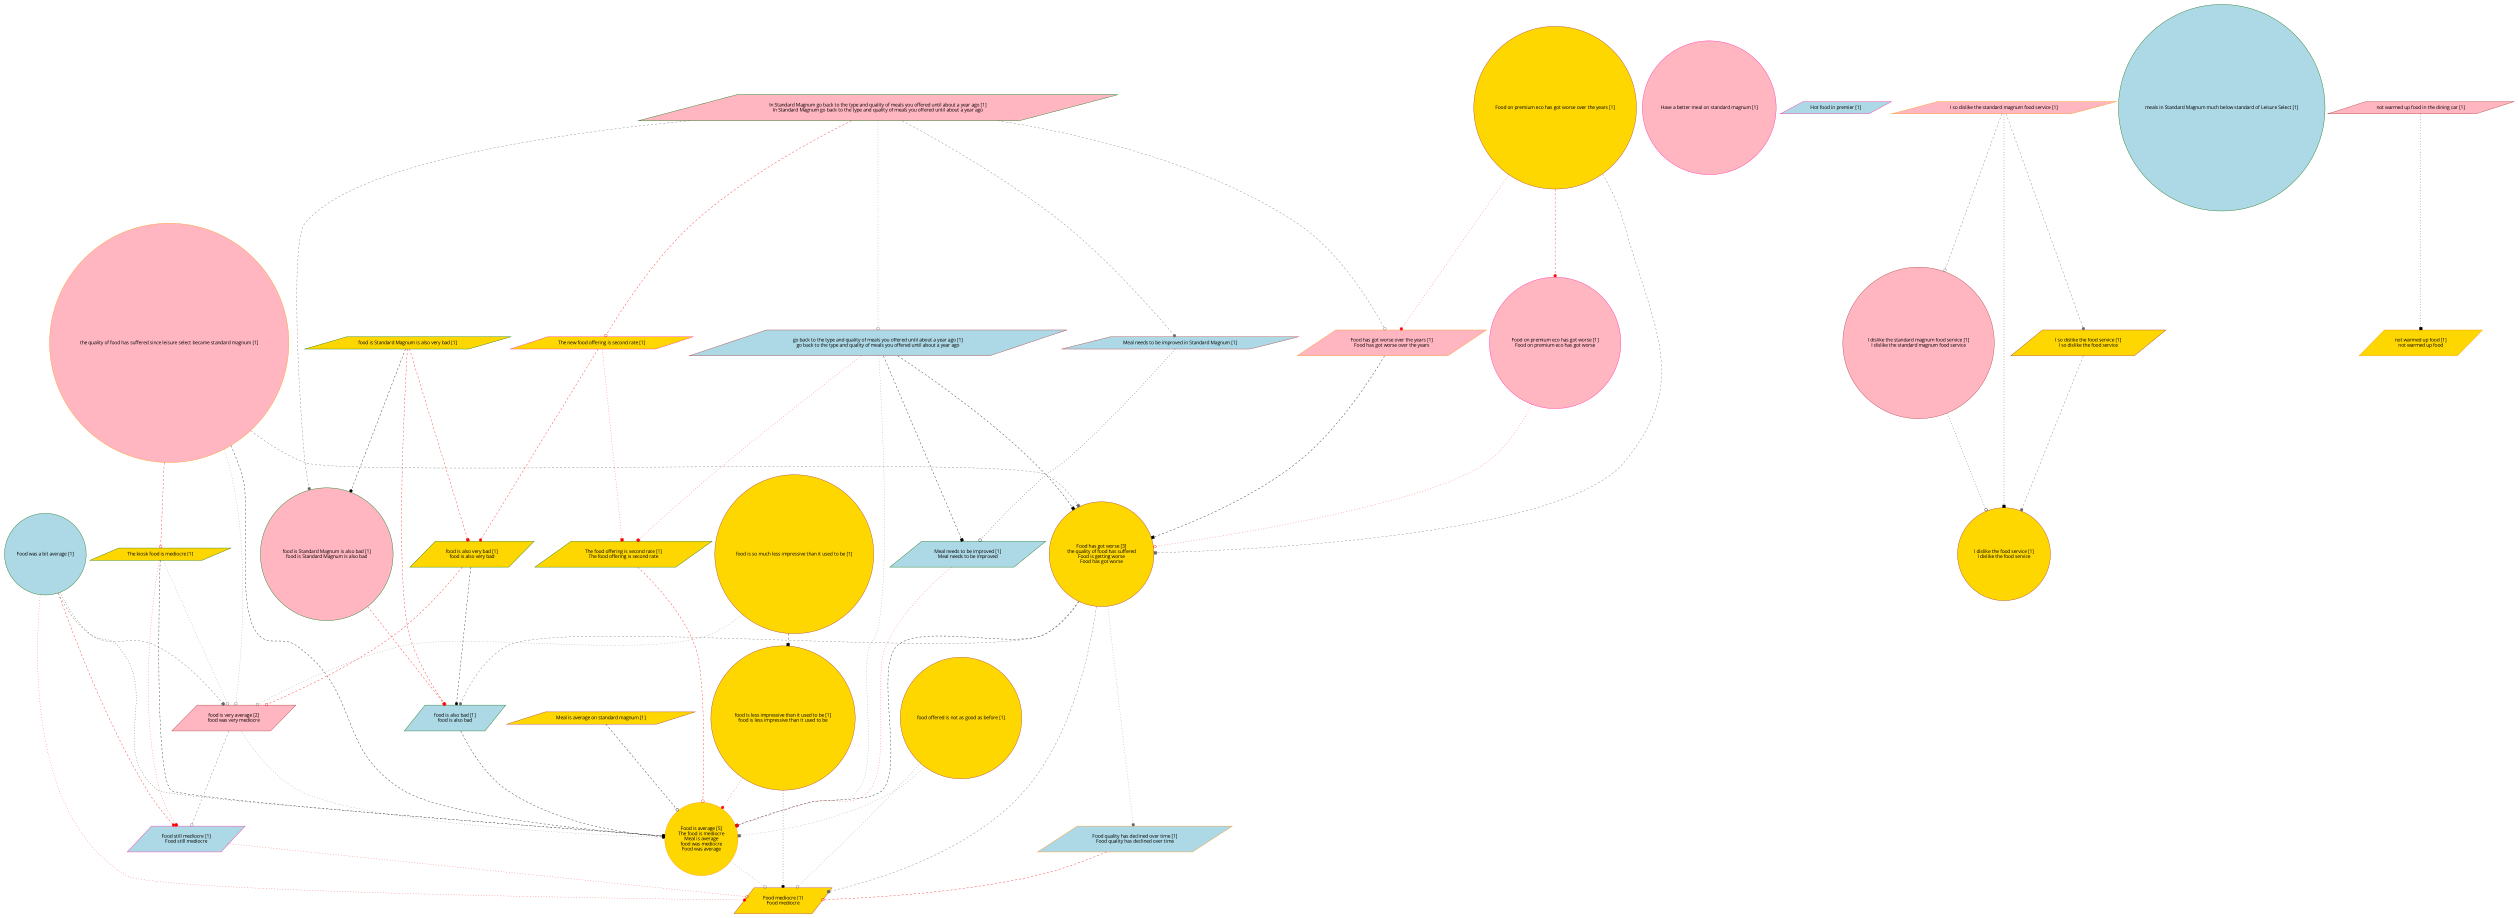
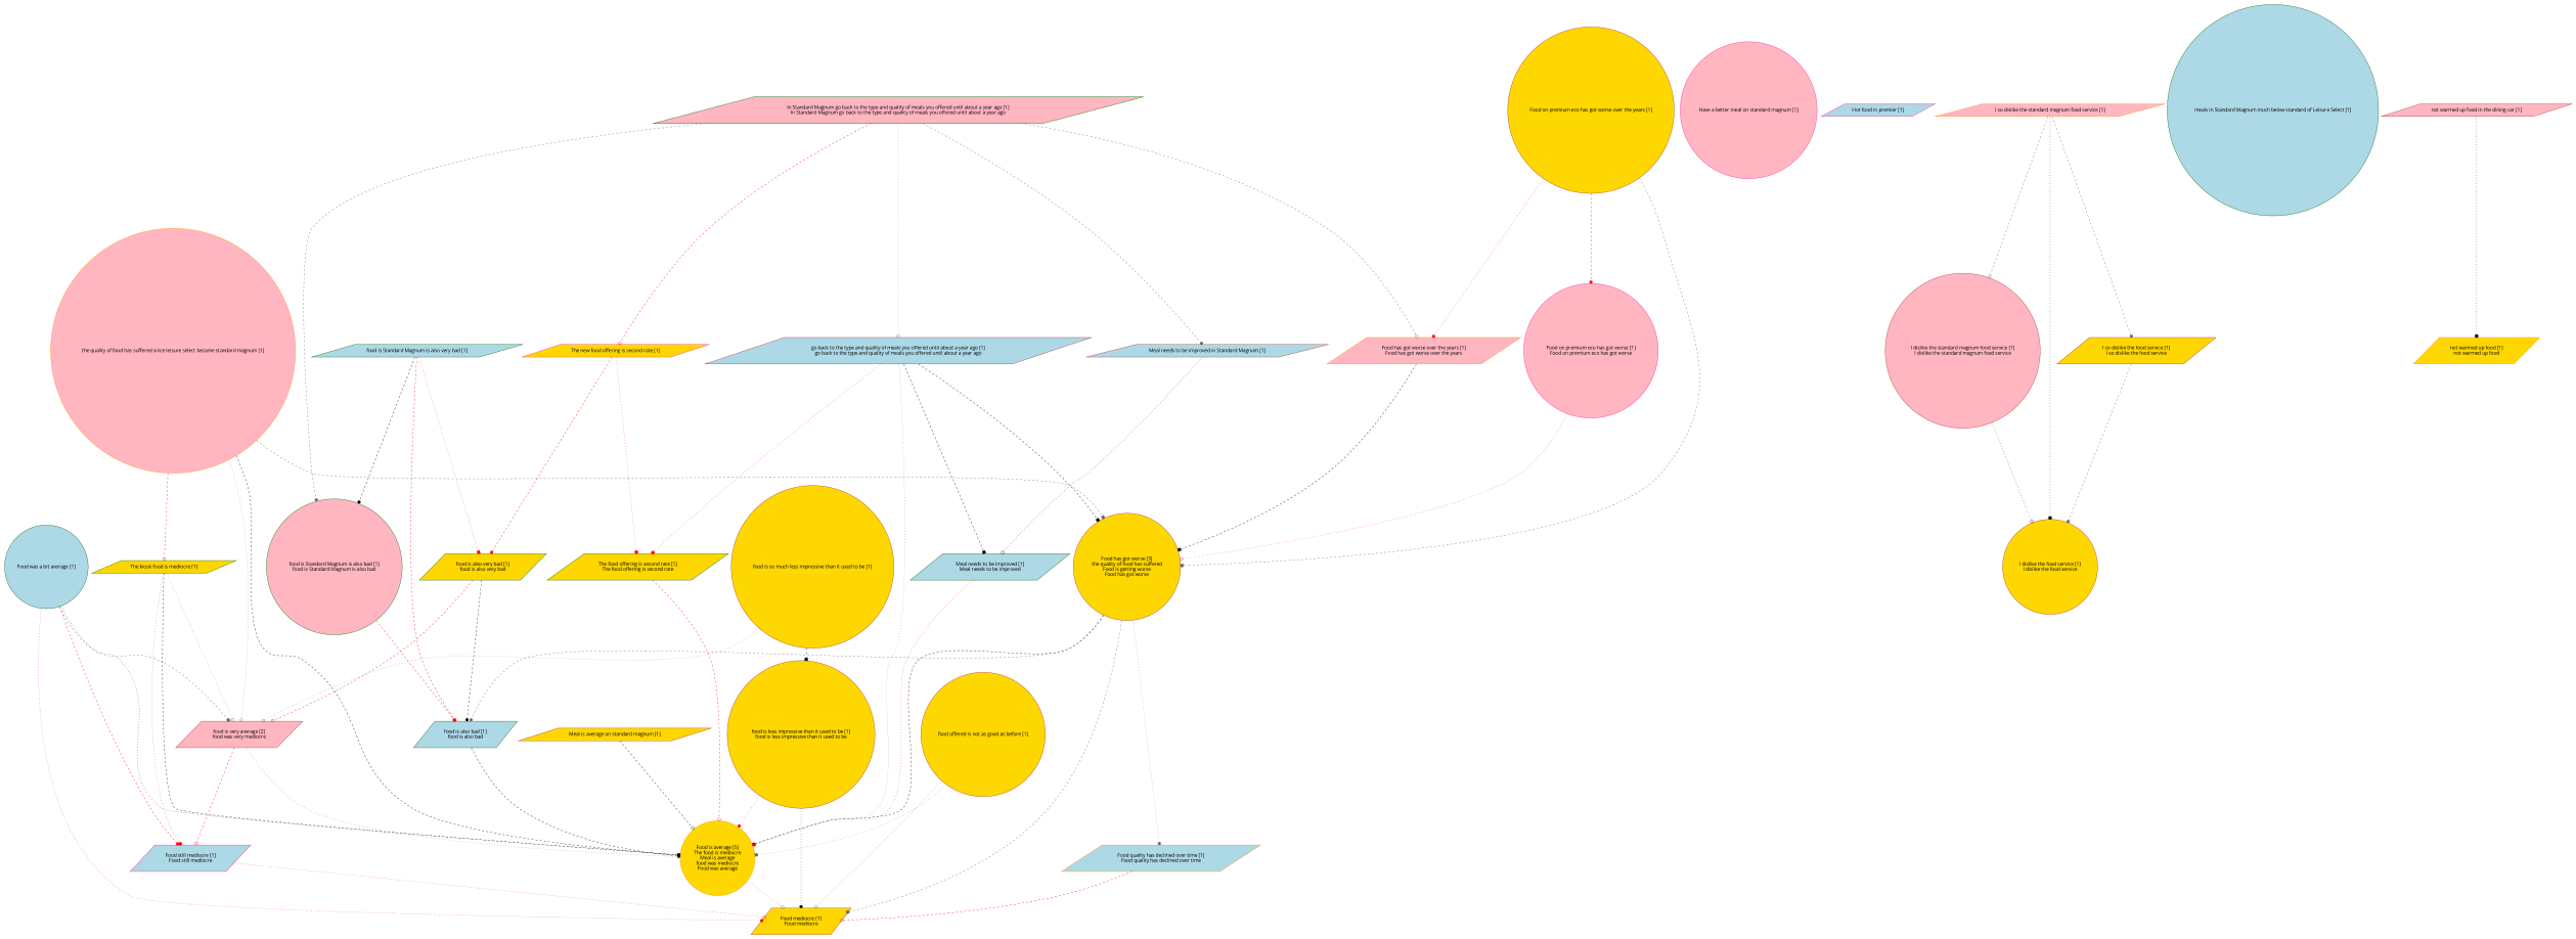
  digraph {
    fontname="Open Sans"
    node [color=brown fillcolor=gold fontname="Open Sans" shape=parallelogram style=filled]
    edge [arrowhead=odot color=gray40 fontname="Open Sans" style=dashed]
    "food is very average [2]\nfood was very mediocre" [fillcolor=lightpink]
    "Food is average [5]\nThe food is mediocre\nMeal is average\nfood was mediocre\nFood was average" [color=darkorange shape=circle]
    "Food still mediocre [1]\nFood still mediocre" [color=deeppink fillcolor=lightblue]
    "Food mediocre [1]\nFood mediocre"
    "Food has got worse [3]\nthe quality of food has suffered\nFood is getting worse\nFood has got worse" [shape=circle]
    "Food quality has declined over time [1]\nFood quality has declined over time" [color=darkorange fillcolor=lightblue]
    "food is also bad [1]\nfood is also bad" [color=darkgreen fillcolor=lightblue]
    "Food on premium eco has got worse over the years [1]" [shape=circle]
    "Food on premium eco has got worse [1]\nFood on premium eco has got worse" [color=deeppink fillcolor=lightpink shape=circle]
    "Food has got worse over the years [1]\nFood has got worse over the years" [color=darkorange fillcolor=lightpink]
    "Food was a bit average [1]" [color=darkgreen fillcolor=lightblue shape=circle]
    "Have a better meal on standard magnum [1]" [color=deeppink fillcolor=lightpink shape=circle]
    "Hot food in premier [1]" [color=deeppink fillcolor=lightblue]
    "I so dislike the standard magnum food service [1]" [color=darkorange fillcolor=lightpink]
    "I dislike the standard magnum food service [1]\nI dislike the standard magnum food service" [fillcolor=lightpink shape=circle]
    "I dislike the food service [1]\nI dislike the food service" [shape=circle]
    "I so dislike the food service [1]\nI so dislike the food service"
    "In Standard Magnum go back to the type and quality of meals you offered until about a year ago [1]\nIn Standard Magnum go back to the type and quality of meals you offered until about a year ago" [color=darkgreen fillcolor=lightpink]
    "go back to the type and quality of meals you offered until about a year ago [1]\ngo back to the type and quality of meals you offered until about a year ago" [fillcolor=lightblue]
    "Meal needs to be improved in Standard Magnum [1]" [fillcolor=lightblue]
    "The new food offering is second rate [1]" [color=deeppink]
    "food is Standard Magnum is also bad [1]\nfood is Standard Magnum is also bad" [color=darkgreen fillcolor=lightpink shape=circle]
    "Meal needs to be improved [1]\nMeal needs to be improved" [color=darkgreen fillcolor=lightblue]
    "The food offering is second rate [1]\nThe food offering is second rate" [color=darkgreen]
    "food is also very bad [1]\nfood is also very bad" [color=darkgreen]
    "Meal is average on standard magnum [1]"
    "The kiosk food is mediocre [1]" [color=darkgreen]
-   "food is Standard Magnum is also very bad [1]" [color=darkgreen]
+   "food is Standard Magnum is also very bad [1]" [color=darkgreen fillcolor=lightblue]
    "food is so much less impressive than it used to be [1]" [shape=circle]
    "food is less impressive than it used to be [1]\nfood is less impressive than it used to be" [shape=circle]
    "food offered is not as good as before [1]" [shape=circle]
    "meals in Standard Magnum much below standard of Leisure Select [1]" [color=darkgreen fillcolor=lightblue shape=circle]
    "not warmed up food in the dining car [1]" [fillcolor=lightpink]
    "not warmed up food [1]\nnot warmed up food" [color=darkorange]
    "the quality of food has suffered since leisure select became standard magnum [1]" [color=darkorange fillcolor=lightpink shape=circle]
    "food is very average [2]\nfood was very mediocre" -> "Food is average [5]\nThe food is mediocre\nMeal is average\nfood was mediocre\nFood was average" [arrowhead=dot style=dotted]
-   "food is very average [2]\nfood was very mediocre" -> "Food still mediocre [1]\nFood still mediocre"
+   "food is very average [2]\nfood was very mediocre" -> "Food still mediocre [1]\nFood still mediocre" [color=red]
    "Food is average [5]\nThe food is mediocre\nMeal is average\nfood was mediocre\nFood was average" -> "Food mediocre [1]\nFood mediocre" [style=dotted]
    "Food still mediocre [1]\nFood still mediocre" -> "Food mediocre [1]\nFood mediocre" [color=red style=dotted]
    "Food has got worse [3]\nthe quality of food has suffered\nFood is getting worse\nFood has got worse" -> "Food is average [5]\nThe food is mediocre\nMeal is average\nfood was mediocre\nFood was average" [arrowhead=dot color=black]
    "Food has got worse [3]\nthe quality of food has suffered\nFood is getting worse\nFood has got worse" -> "Food mediocre [1]\nFood mediocre" [arrowhead=box]
    "Food has got worse [3]\nthe quality of food has suffered\nFood is getting worse\nFood has got worse" -> "Food quality has declined over time [1]\nFood quality has declined over time" [arrowhead=dot style=dotted]
    "Food has got worse [3]\nthe quality of food has suffered\nFood is getting worse\nFood has got worse" -> "food is also bad [1]\nfood is also bad" [arrowhead=dot]
    "Food quality has declined over time [1]\nFood quality has declined over time" -> "Food mediocre [1]\nFood mediocre" [color=red]
    "food is also bad [1]\nfood is also bad" -> "Food is average [5]\nThe food is mediocre\nMeal is average\nfood was mediocre\nFood was average" [arrowhead=dot color=black]
    "Food on premium eco has got worse over the years [1]" -> "Food has got worse [3]\nthe quality of food has suffered\nFood is getting worse\nFood has got worse" [arrowhead=box]
    "Food on premium eco has got worse over the years [1]" -> "Food on premium eco has got worse [1]\nFood on premium eco has got worse" [arrowhead=dot color=red]
    "Food on premium eco has got worse over the years [1]" -> "Food has got worse over the years [1]\nFood has got worse over the years" [arrowhead=dot color=red style=dotted]
    "Food on premium eco has got worse [1]\nFood on premium eco has got worse" -> "Food has got worse [3]\nthe quality of food has suffered\nFood is getting worse\nFood has got worse" [color=red style=dotted]
    "Food has got worse over the years [1]\nFood has got worse over the years" -> "Food has got worse [3]\nthe quality of food has suffered\nFood is getting worse\nFood has got worse" [arrowhead=box color=black]
    "Food was a bit average [1]" -> "food is very average [2]\nfood was very mediocre" [arrowhead=box]
    "Food was a bit average [1]" -> "Food is average [5]\nThe food is mediocre\nMeal is average\nfood was mediocre\nFood was average" [color=black style=dotted]
    "Food was a bit average [1]" -> "Food still mediocre [1]\nFood still mediocre" [arrowhead=dot color=red]
    "Food was a bit average [1]" -> "Food mediocre [1]\nFood mediocre" [arrowhead=dot color=red style=dotted]
    "I so dislike the standard magnum food service [1]" -> "I dislike the standard magnum food service [1]\nI dislike the standard magnum food service"
    "I so dislike the standard magnum food service [1]" -> "I dislike the food service [1]\nI dislike the food service" [arrowhead=box color=black style=dotted]
    "I so dislike the standard magnum food service [1]" -> "I so dislike the food service [1]\nI so dislike the food service" [arrowhead=dot]
    "I dislike the standard magnum food service [1]\nI dislike the standard magnum food service" -> "I dislike the food service [1]\nI dislike the food service" [color=black style=dotted]
    "I so dislike the food service [1]\nI so dislike the food service" -> "I dislike the food service [1]\nI dislike the food service" [arrowhead=dot]
    "In Standard Magnum go back to the type and quality of meals you offered until about a year ago [1]\nIn Standard Magnum go back to the type and quality of meals you offered until about a year ago" -> "Food has got worse over the years [1]\nFood has got worse over the years"
    "In Standard Magnum go back to the type and quality of meals you offered until about a year ago [1]\nIn Standard Magnum go back to the type and quality of meals you offered until about a year ago" -> "go back to the type and quality of meals you offered until about a year ago [1]\ngo back to the type and quality of meals you offered until about a year ago" [style=dotted]
    "In Standard Magnum go back to the type and quality of meals you offered until about a year ago [1]\nIn Standard Magnum go back to the type and quality of meals you offered until about a year ago" -> "Meal needs to be improved in Standard Magnum [1]" [arrowhead=dot]
    "In Standard Magnum go back to the type and quality of meals you offered until about a year ago [1]\nIn Standard Magnum go back to the type and quality of meals you offered until about a year ago" -> "The new food offering is second rate [1]" [color=red]
    "In Standard Magnum go back to the type and quality of meals you offered until about a year ago [1]\nIn Standard Magnum go back to the type and quality of meals you offered until about a year ago" -> "food is Standard Magnum is also bad [1]\nfood is Standard Magnum is also bad" [arrowhead=dot]
    "go back to the type and quality of meals you offered until about a year ago [1]\ngo back to the type and quality of meals you offered until about a year ago" -> "Food is average [5]\nThe food is mediocre\nMeal is average\nfood was mediocre\nFood was average" [arrowhead=dot style=dotted]
    "go back to the type and quality of meals you offered until about a year ago [1]\ngo back to the type and quality of meals you offered until about a year ago" -> "Food has got worse [3]\nthe quality of food has suffered\nFood is getting worse\nFood has got worse" [arrowhead=box color=black]
    "go back to the type and quality of meals you offered until about a year ago [1]\ngo back to the type and quality of meals you offered until about a year ago" -> "Meal needs to be improved [1]\nMeal needs to be improved" [arrowhead=box color=black]
    "go back to the type and quality of meals you offered until about a year ago [1]\ngo back to the type and quality of meals you offered until about a year ago" -> "The food offering is second rate [1]\nThe food offering is second rate" [arrowhead=box color=red style=dotted]
    "Meal needs to be improved in Standard Magnum [1]" -> "Meal needs to be improved [1]\nMeal needs to be improved" [color=black style=dotted]
    "The new food offering is second rate [1]" -> "The food offering is second rate [1]\nThe food offering is second rate" [arrowhead=box color=red style=dotted]
    "The new food offering is second rate [1]" -> "food is also very bad [1]\nfood is also very bad" [arrowhead=dot color=red]
    "food is Standard Magnum is also bad [1]\nfood is Standard Magnum is also bad" -> "food is also bad [1]\nfood is also bad" [arrowhead=box color=red]
    "Meal needs to be improved [1]\nMeal needs to be improved" -> "Food is average [5]\nThe food is mediocre\nMeal is average\nfood was mediocre\nFood was average" [arrowhead=box color=red style=dotted]
    "The food offering is second rate [1]\nThe food offering is second rate" -> "Food is average [5]\nThe food is mediocre\nMeal is average\nfood was mediocre\nFood was average" [color=red]
    "food is also very bad [1]\nfood is also very bad" -> "food is very average [2]\nfood was very mediocre" [color=red]
    "food is also very bad [1]\nfood is also very bad" -> "food is also bad [1]\nfood is also bad" [arrowhead=dot color=black]
    "Meal is average on standard magnum [1]" -> "Food is average [5]\nThe food is mediocre\nMeal is average\nfood was mediocre\nFood was average" [color=black]
    "The kiosk food is mediocre [1]" -> "food is very average [2]\nfood was very mediocre" [style=dotted]
    "The kiosk food is mediocre [1]" -> "Food is average [5]\nThe food is mediocre\nMeal is average\nfood was mediocre\nFood was average" [arrowhead=box color=black]
    "The kiosk food is mediocre [1]" -> "Food still mediocre [1]\nFood still mediocre" [arrowhead=box color=red style=dotted]
    "food is Standard Magnum is also very bad [1]" -> "food is also bad [1]\nfood is also bad" [color=red]
    "food is Standard Magnum is also very bad [1]" -> "food is Standard Magnum is also bad [1]\nfood is Standard Magnum is also bad" [arrowhead=dot color=black]
-   "food is Standard Magnum is also very bad [1]" -> "food is also very bad [1]\nfood is also very bad" [arrowhead=box color=red]
+   "food is Standard Magnum is also very bad [1]" -> "food is also very bad [1]\nfood is also very bad" [arrowhead=box color=red style=dotted]
    "food is so much less impressive than it used to be [1]" -> "food is very average [2]\nfood was very mediocre" [style=dotted]
    "food is so much less impressive than it used to be [1]" -> "food is less impressive than it used to be [1]\nfood is less impressive than it used to be" [arrowhead=box color=black]
    "food is less impressive than it used to be [1]\nfood is less impressive than it used to be" -> "Food is average [5]\nThe food is mediocre\nMeal is average\nfood was mediocre\nFood was average" [arrowhead=dot color=red style=dotted]
    "food is less impressive than it used to be [1]\nfood is less impressive than it used to be" -> "Food mediocre [1]\nFood mediocre" [arrowhead=dot color=black style=dotted]
    "food offered is not as good as before [1]" -> "Food is average [5]\nThe food is mediocre\nMeal is average\nfood was mediocre\nFood was average" [arrowhead=box style=dotted]
    "food offered is not as good as before [1]" -> "Food mediocre [1]\nFood mediocre" [style=dotted]
    "not warmed up food in the dining car [1]" -> "not warmed up food [1]\nnot warmed up food" [arrowhead=box color=black style=dotted]
    "the quality of food has suffered since leisure select became standard magnum [1]" -> "food is very average [2]\nfood was very mediocre" [style=dotted]
    "the quality of food has suffered since leisure select became standard magnum [1]" -> "Food is average [5]\nThe food is mediocre\nMeal is average\nfood was mediocre\nFood was average" [arrowhead=dot color=black]
    "the quality of food has suffered since leisure select became standard magnum [1]" -> "Food has got worse [3]\nthe quality of food has suffered\nFood is getting worse\nFood has got worse" [arrowhead=box]
    "the quality of food has suffered since leisure select became standard magnum [1]" -> "The kiosk food is mediocre [1]" [color=red]
  }
